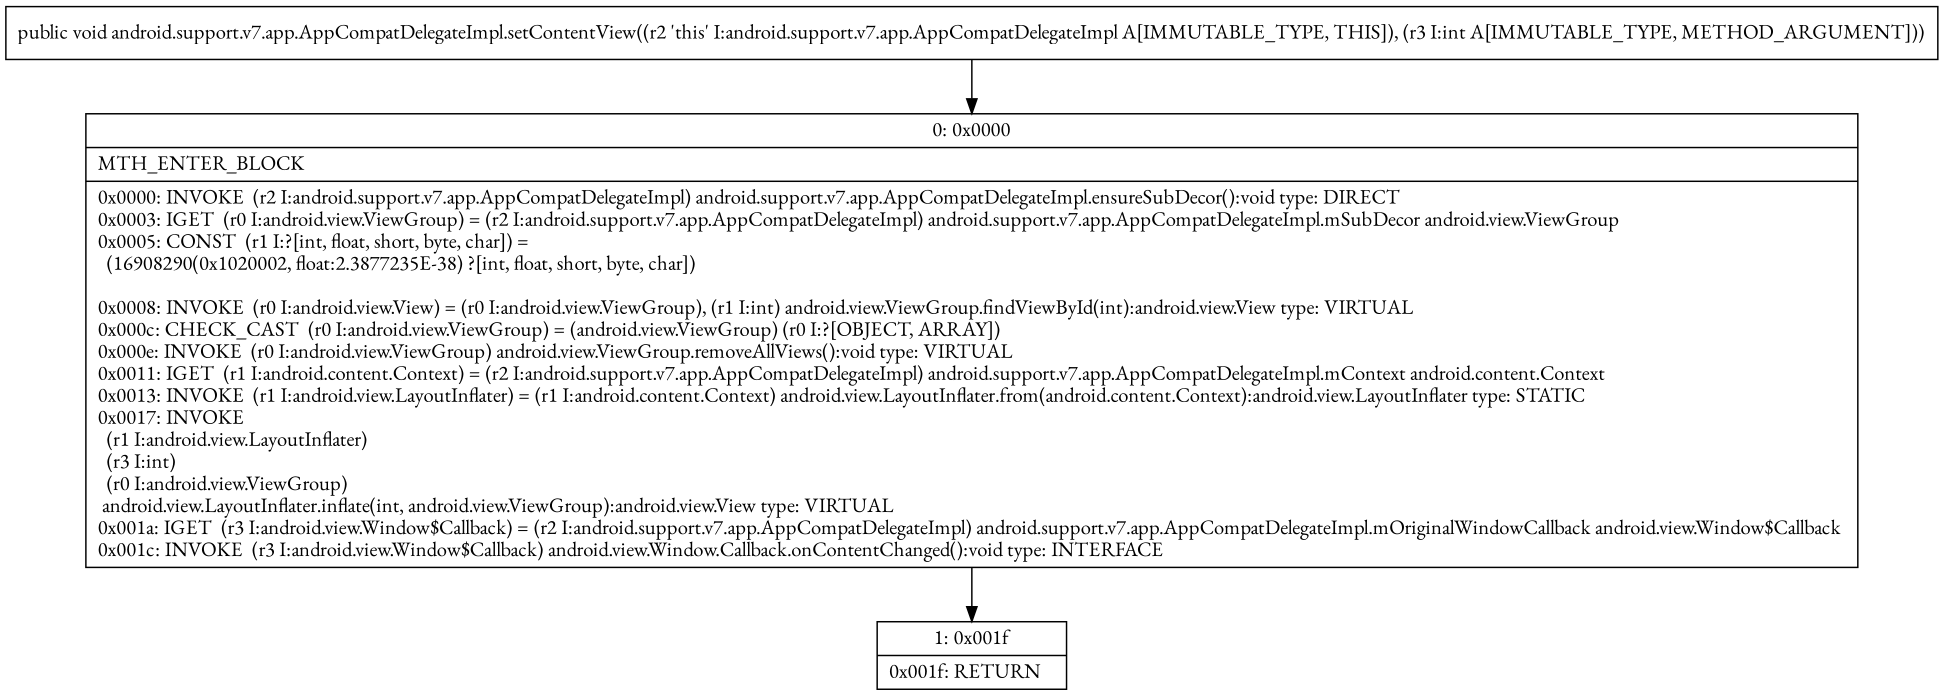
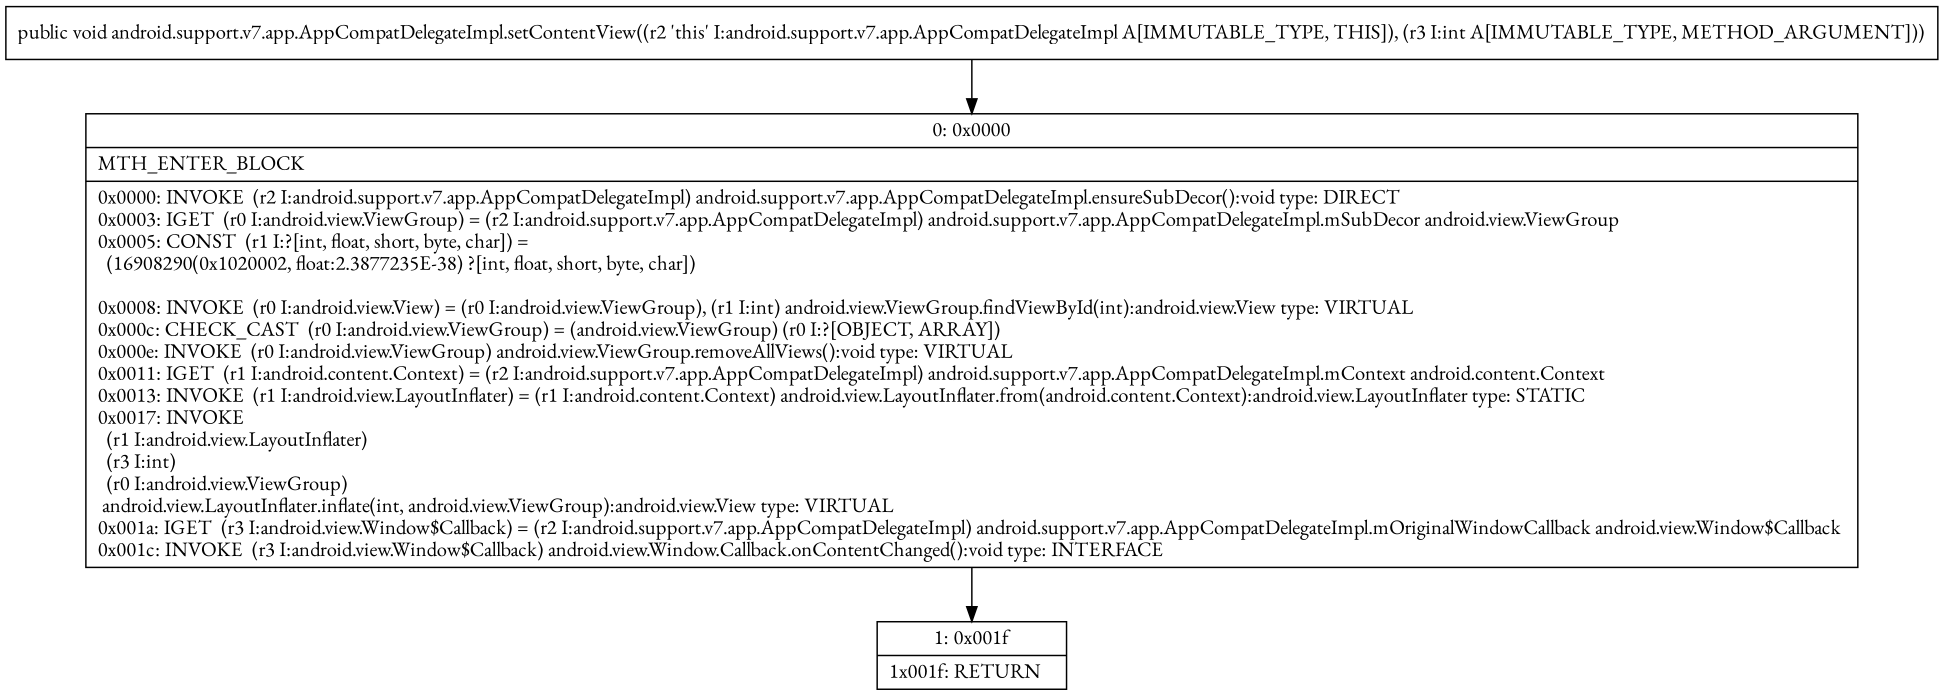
  digraph {
    fontname="EB Garamond"
    node [shape=record fontname="EB Garamond"]
    edge [fontname="EB Garamond"]
    n1 [label="{0\:\ 0x0000|MTH_ENTER_BLOCK\l|0x0000: INVOKE  (r2 I:android.support.v7.app.AppCompatDelegateImpl) android.support.v7.app.AppCompatDelegateImpl.ensureSubDecor():void type: DIRECT \l0x0003: IGET  (r0 I:android.view.ViewGroup) = (r2 I:android.support.v7.app.AppCompatDelegateImpl) android.support.v7.app.AppCompatDelegateImpl.mSubDecor android.view.ViewGroup \l0x0005: CONST  (r1 I:?[int, float, short, byte, char]) = \l  (16908290(0x1020002, float:2.3877235E\-38) ?[int, float, short, byte, char])\l \l0x0008: INVOKE  (r0 I:android.view.View) = (r0 I:android.view.ViewGroup), (r1 I:int) android.view.ViewGroup.findViewById(int):android.view.View type: VIRTUAL \l0x000c: CHECK_CAST  (r0 I:android.view.ViewGroup) = (android.view.ViewGroup) (r0 I:?[OBJECT, ARRAY]) \l0x000e: INVOKE  (r0 I:android.view.ViewGroup) android.view.ViewGroup.removeAllViews():void type: VIRTUAL \l0x0011: IGET  (r1 I:android.content.Context) = (r2 I:android.support.v7.app.AppCompatDelegateImpl) android.support.v7.app.AppCompatDelegateImpl.mContext android.content.Context \l0x0013: INVOKE  (r1 I:android.view.LayoutInflater) = (r1 I:android.content.Context) android.view.LayoutInflater.from(android.content.Context):android.view.LayoutInflater type: STATIC \l0x0017: INVOKE  \l  (r1 I:android.view.LayoutInflater)\l  (r3 I:int)\l  (r0 I:android.view.ViewGroup)\l android.view.LayoutInflater.inflate(int, android.view.ViewGroup):android.view.View type: VIRTUAL \l0x001a: IGET  (r3 I:android.view.Window$Callback) = (r2 I:android.support.v7.app.AppCompatDelegateImpl) android.support.v7.app.AppCompatDelegateImpl.mOriginalWindowCallback android.view.Window$Callback \l0x001c: INVOKE  (r3 I:android.view.Window$Callback) android.view.Window.Callback.onContentChanged():void type: INTERFACE \l}"]
-   n2 [label="{1\:\ 0x001f|0x001f: RETURN   \l}"]
+   n2 [label="{1\:\ 0x001f|1x001f: RETURN   \l}"]
    n3 [label="{public void android.support.v7.app.AppCompatDelegateImpl.setContentView((r2 'this' I:android.support.v7.app.AppCompatDelegateImpl A[IMMUTABLE_TYPE, THIS]), (r3 I:int A[IMMUTABLE_TYPE, METHOD_ARGUMENT])) }"]
    n1 -> n2
    n3 -> n1
  }
